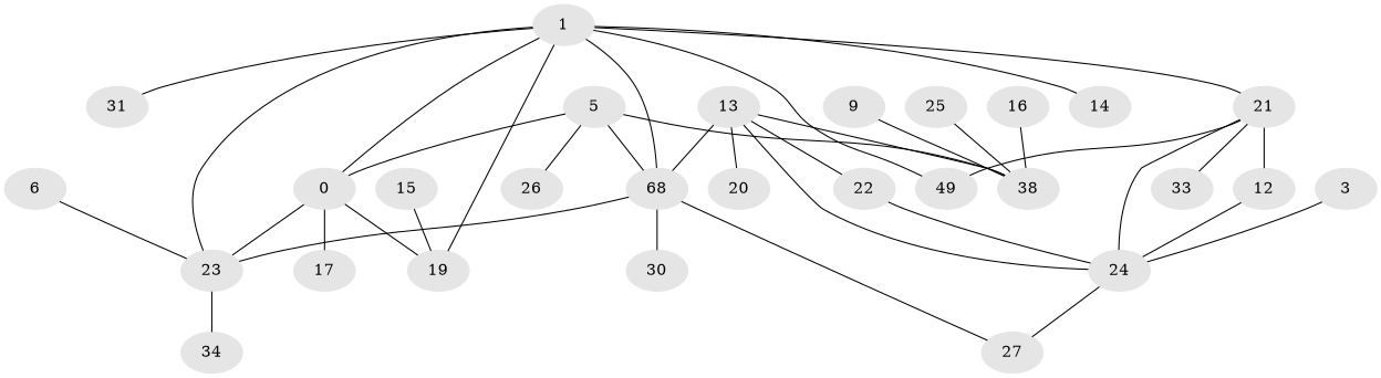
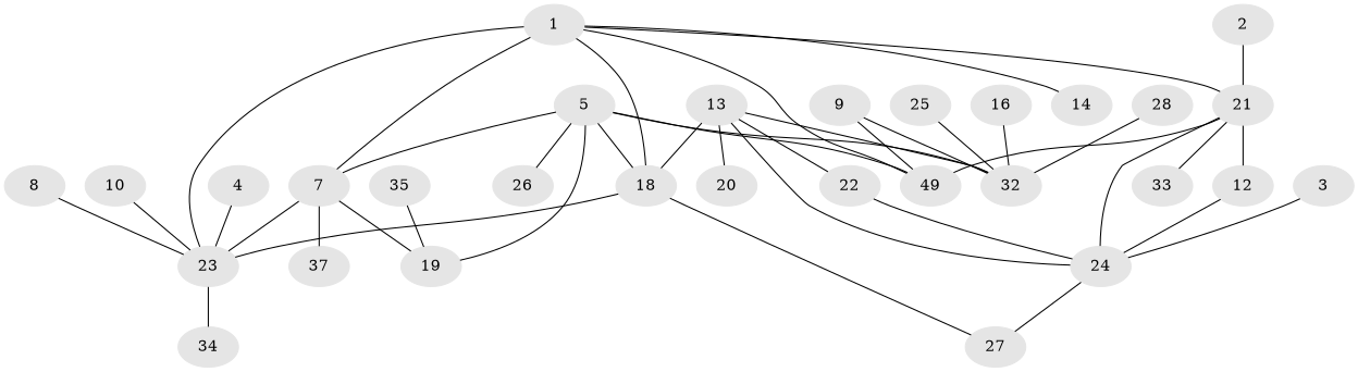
  graph {
    node [color=gray90 style=filled]
    edge [weight=1.0]
    1
-   7 [label=0]
+   7
    14
-   18 [label=68]
+   18
    19
    21
    23
    n8 [label=49]
-   31
-   17
+   17 [label=37]
    27
-   30
    24
    12
    33
    34
+   2
    3
+   4
    5
    26
-   32 [label=38]
-   6
+   32
+   6 [label=8]
    22
    9
+   10
    13
    20
-   15
+   15 [label=35]
    16
+   28
    25
    1 -- 7
    1 -- 14
    1 -- 18
-   1 -- 19
+   5 -- 19
    1 -- 21
    1 -- 23
    1 -- n8
-   1 -- 31
    7 -- 19
    7 -- 23
    7 -- 17
    18 -- 23
    18 -- 27
-   18 -- 30
    21 -- n8
    21 -- 24 [weight=2.0]
    21 -- 12
    21 -- 33
    23 -- 34
    24 -- 27
    12 -- 24
+   2 -- 21
    3 -- 24
+   4 -- 23
    5 -- 7
    5 -- 18
+   5 -- n8
    5 -- 26
    5 -- 32 [weight=2.0]
    6 -- 23
    22 -- 24
+   9 -- n8
    9 -- 32
+   10 -- 23
    13 -- 18
    13 -- 24
    13 -- 32
    13 -- 22
    13 -- 20
    15 -- 19
    16 -- 32
+   28 -- 32
    25 -- 32
  }
